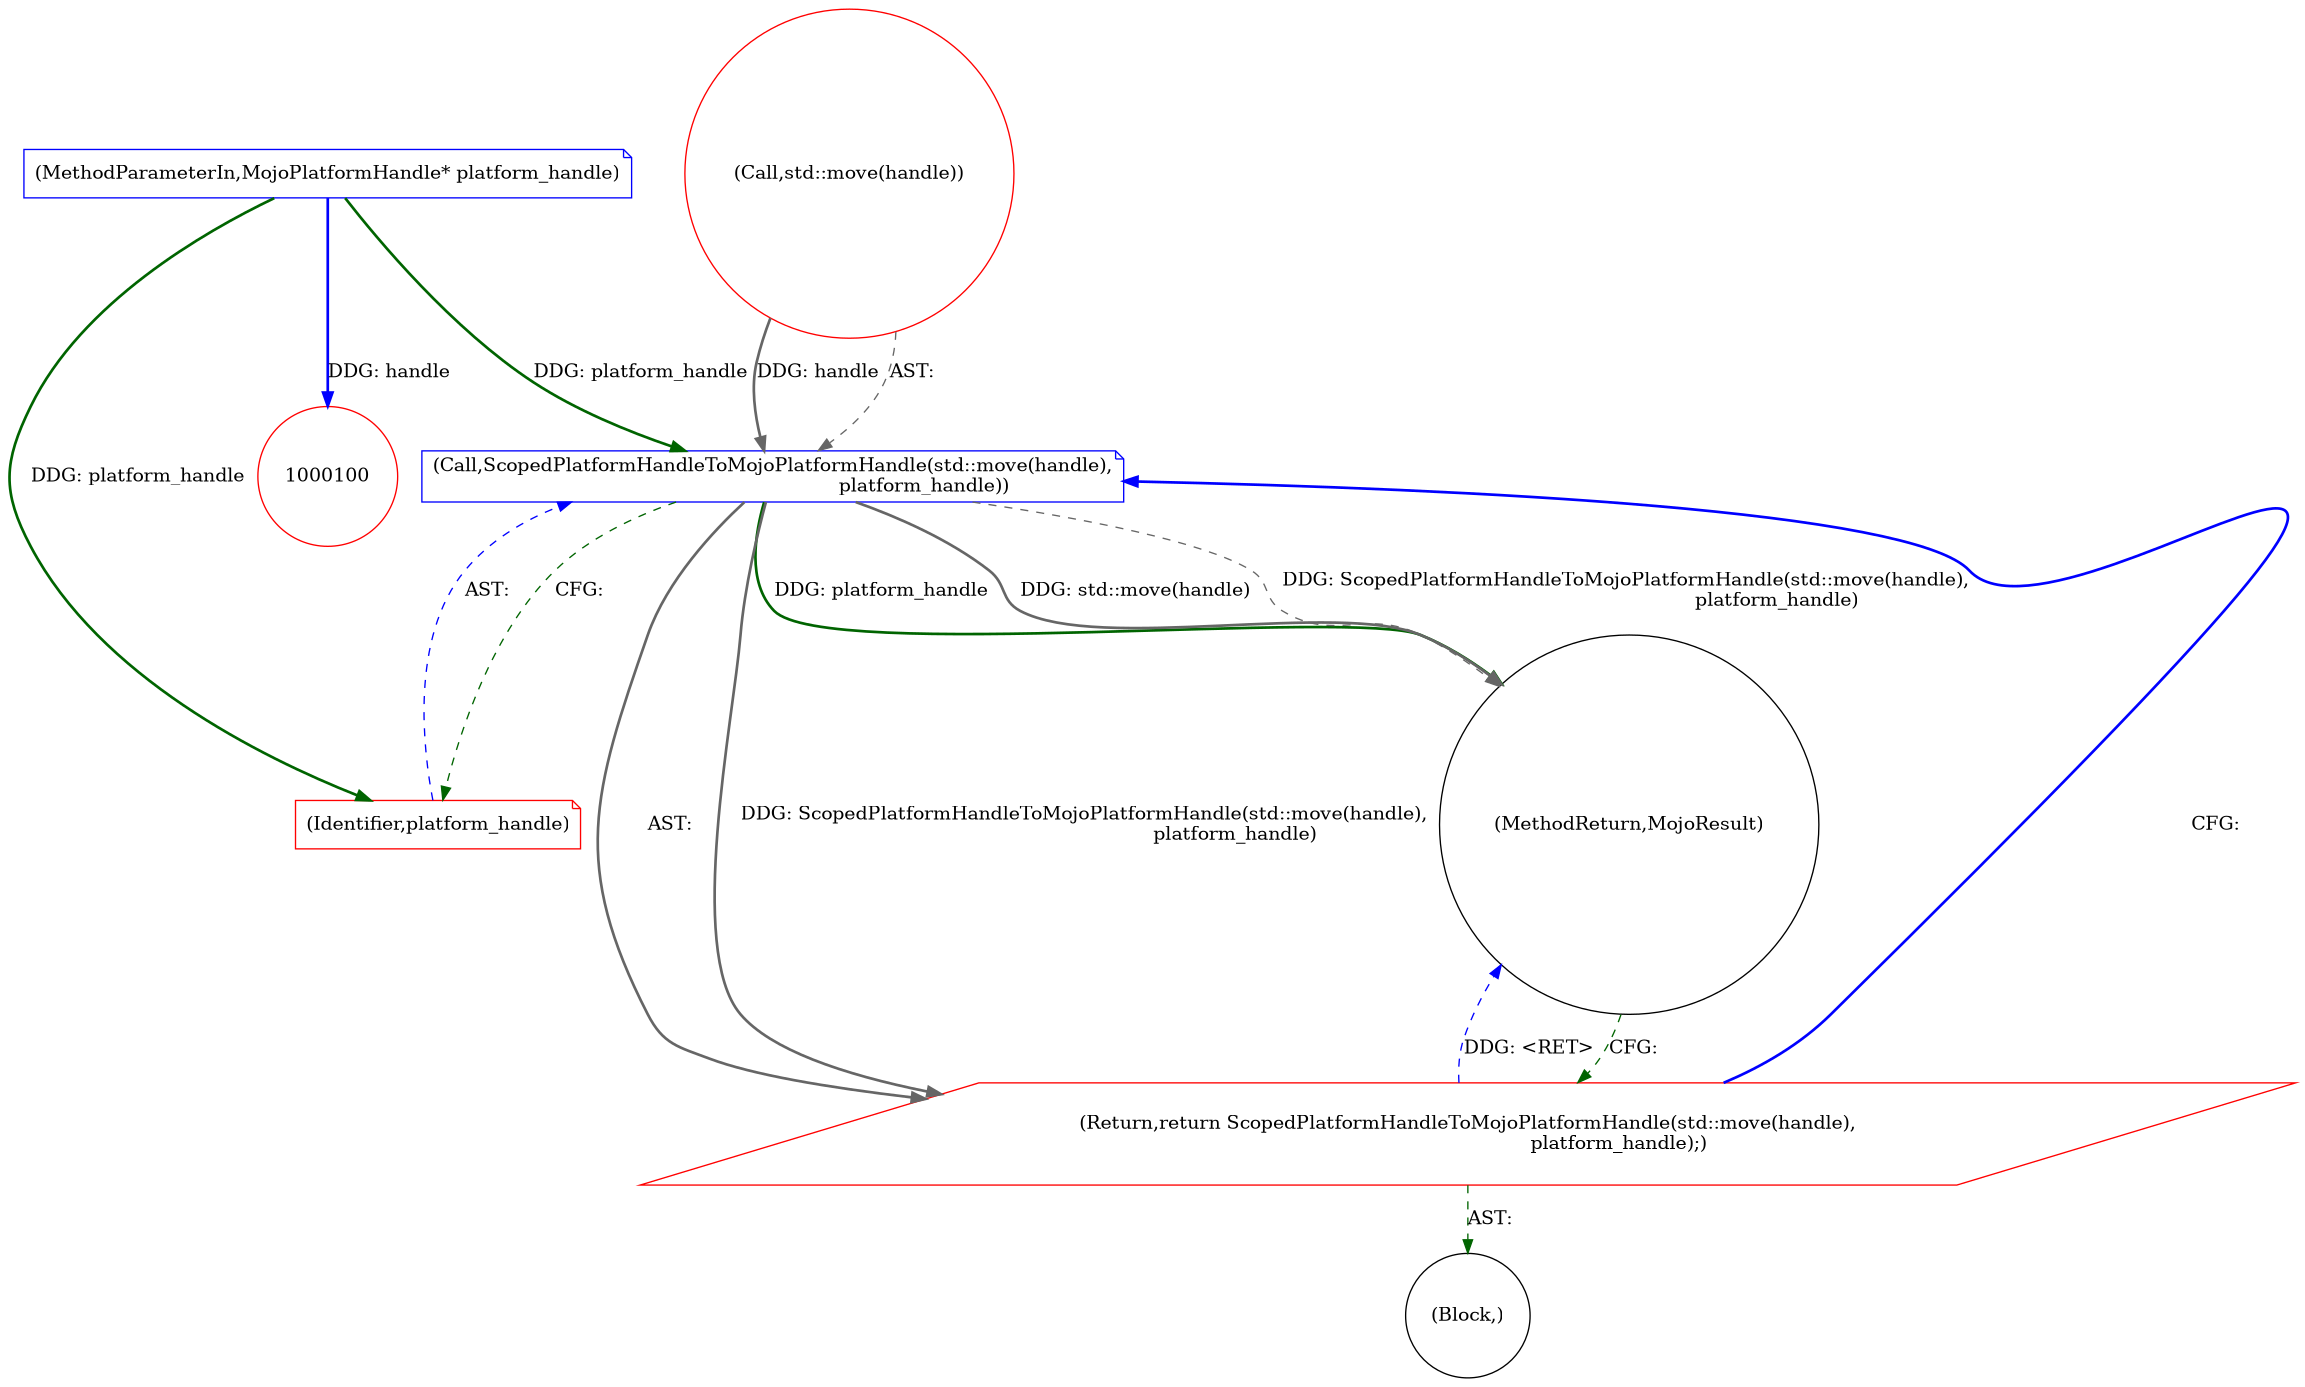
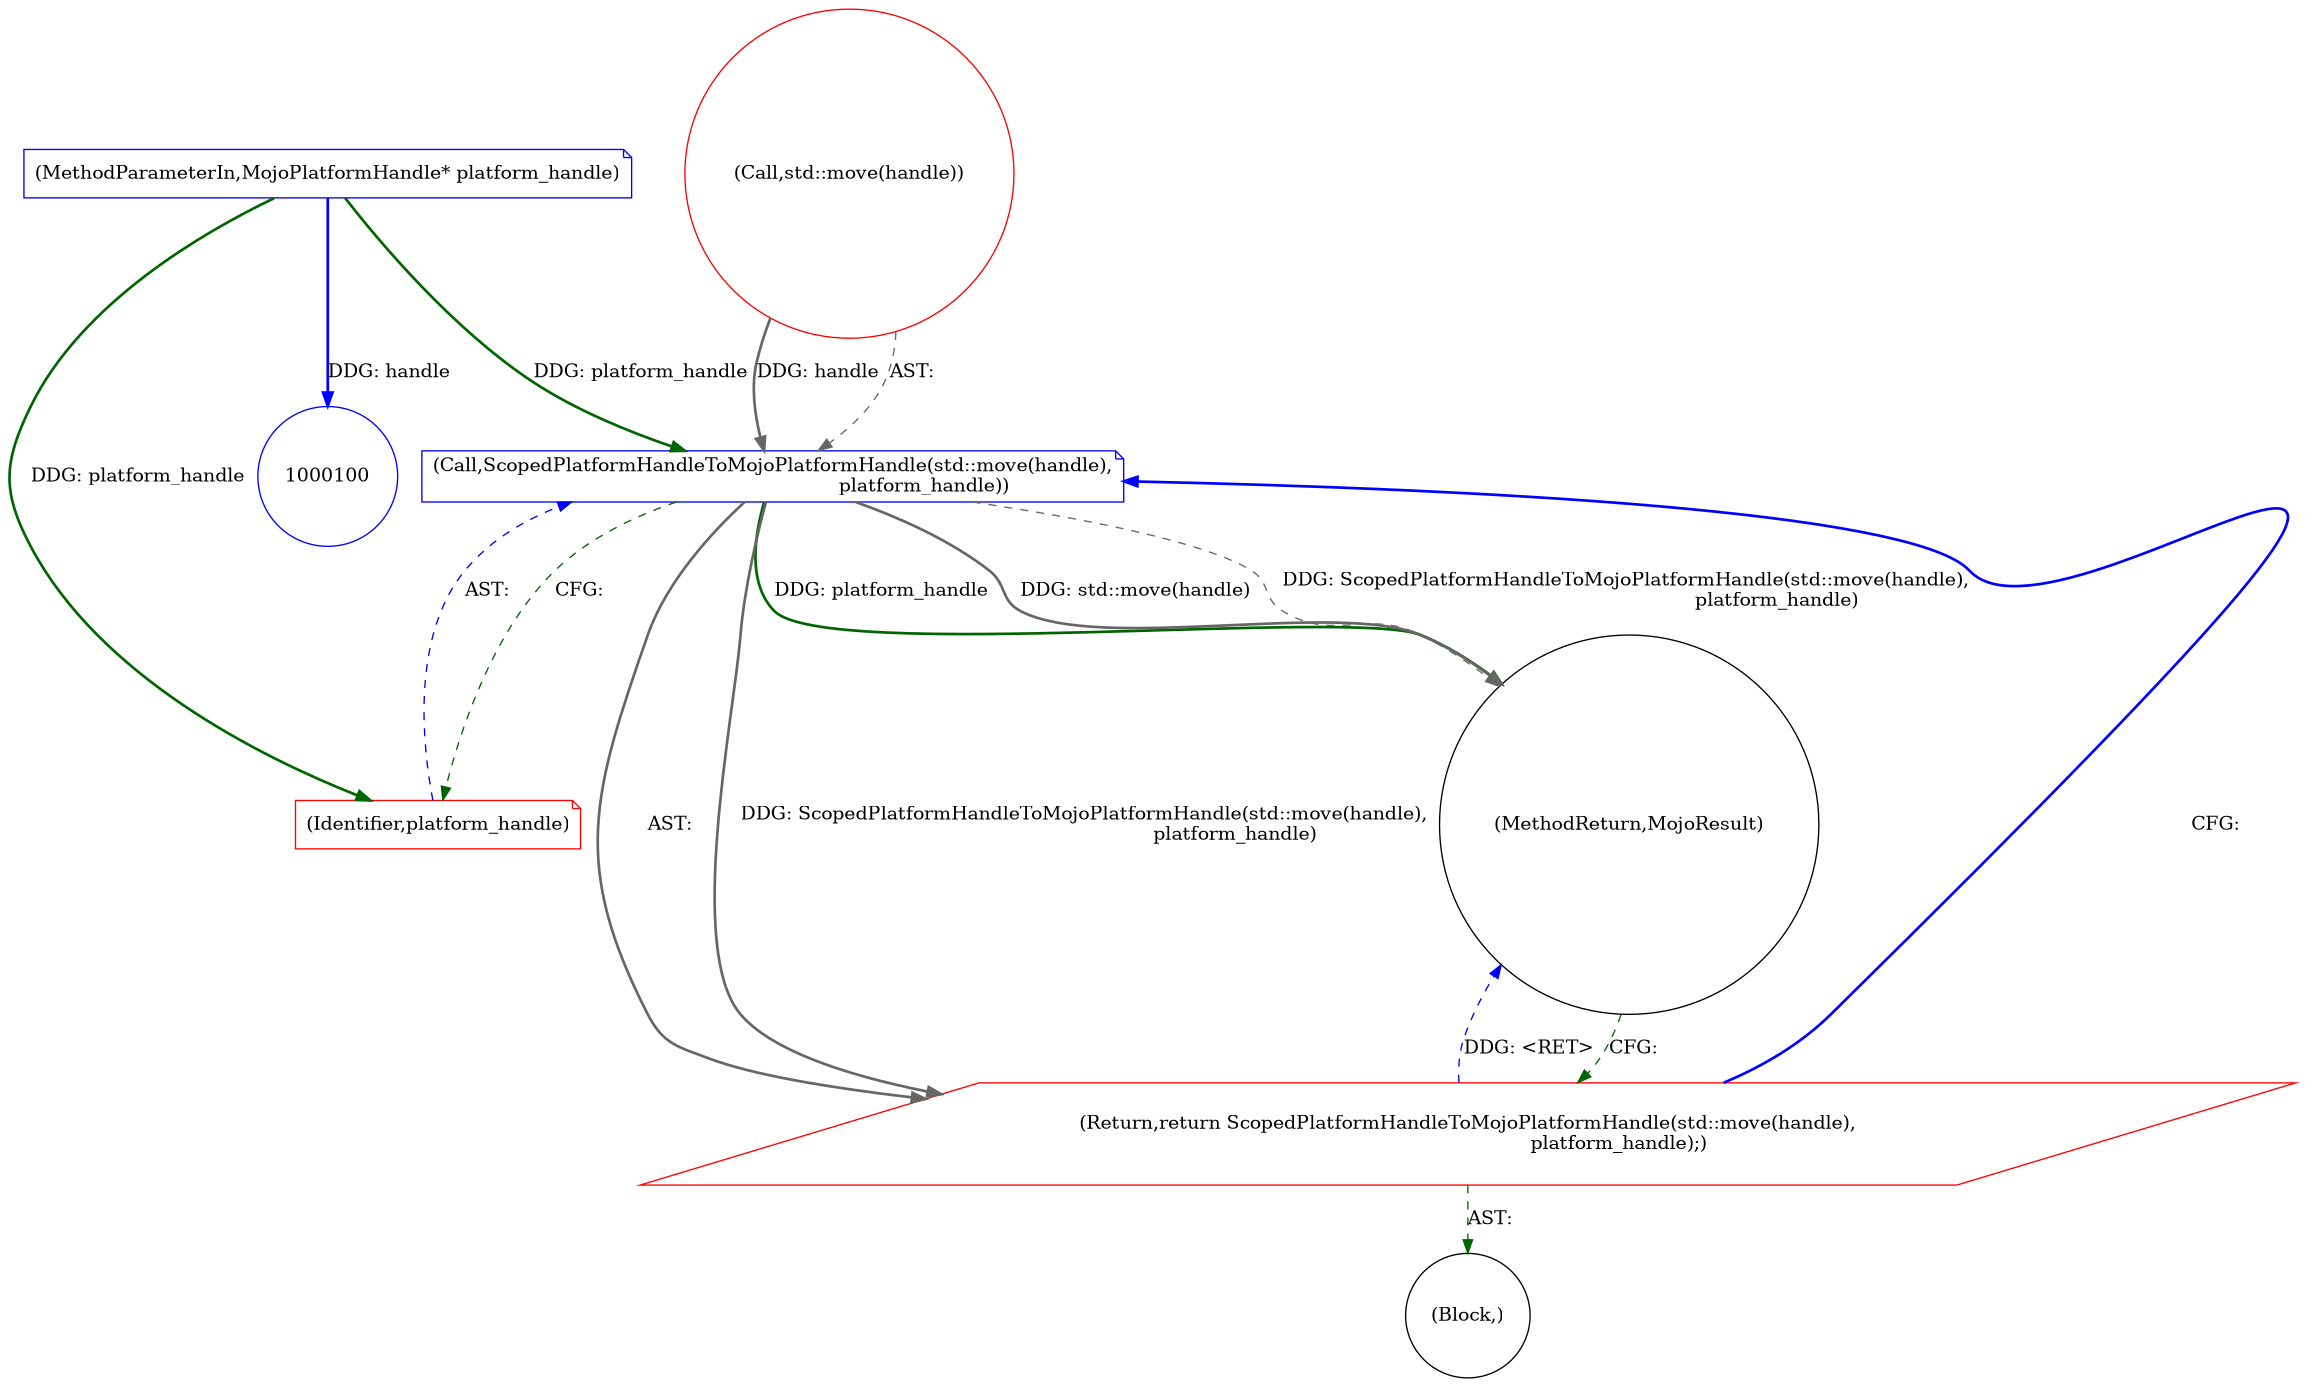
  digraph {
    node [color=blue shape=circle]
    edge [color=darkgreen style=bold]
    n1 [label="(MethodParameterIn,MojoPlatformHandle* platform_handle)" shape=note]
    n2 [label="(Call,ScopedPlatformHandleToMojoPlatformHandle(std::move(handle),\n                                                  platform_handle))" shape=note]
-   1000100 [color=red]
+   1000100
    n4 [color=red label="(Identifier,platform_handle)" shape=note]
    n5 [color=black label="(MethodReturn,MojoResult)"]
    n6 [color=red label="(Return,return ScopedPlatformHandleToMojoPlatformHandle(std::move(handle),\n                                                  platform_handle);)" shape=parallelogram]
    n7 [color=black label="(Block,)"]
    n8 [color=red label="(Call,std::move(handle))"]
    n1 -> n2 [label="DDG: platform_handle"]
    n1 -> 1000100 [color=blue label="DDG: handle"]
    n1 -> n4 [label="DDG: platform_handle"]
    n2 -> n4 [label="CFG: " style=dashed]
    n2 -> n5 [label="DDG: platform_handle"]
    n2 -> n5 [color=gray40 label="DDG: std::move(handle)"]
    n2 -> n5 [color=gray40 label="DDG: ScopedPlatformHandleToMojoPlatformHandle(std::move(handle),\n                                                  platform_handle)" style=dashed]
    n2 -> n6 [color=gray40 label="AST: "]
    n2 -> n6 [color=gray40 label="DDG: ScopedPlatformHandleToMojoPlatformHandle(std::move(handle),\n                                                  platform_handle)"]
    n4 -> n2 [color=blue label="AST: " style=dashed]
    n5 -> n6 [label="CFG: " style=dashed]
    n6 -> n2 [color=blue label="CFG: "]
    n6 -> n5 [color=blue label="DDG: <RET>" style=dashed]
    n6 -> n7 [label="AST: " style=dashed]
    n8 -> n2 [color=gray40 label="AST: " style=dashed]
    n8 -> n2 [color=gray40 label="DDG: handle"]
  }
